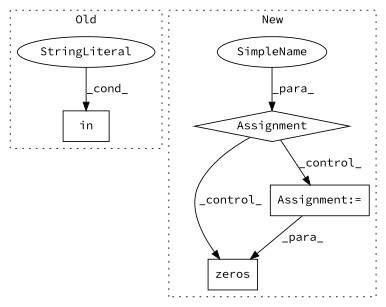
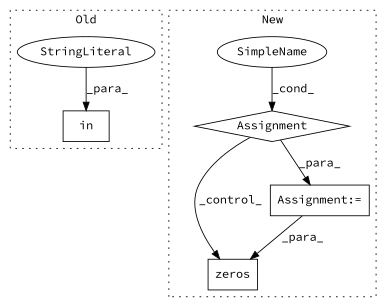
  digraph {
    fontname="Source Code Pro"
    node [fontname="Source Code Pro" s=18488 shape=box]
    edge [fontname="Source Code Pro"]
    n1 [a=105 l=20 label=in]
    n2 [a=45 l=6 label=StringLiteral shape=ellipse]
    n3 [a=32 l="6,1" label=zeros s="18548,18591"]
    n4 [a=7 l=1 label="Assignment:=" s=18541]
    n5 [a=42 label=SimpleName shape=ellipse s=""]
    n6 [a=25 l="4,2" label=Assignment s="18453,18523" shape=diamond]
    subgraph cluster_1 {
      label=Old
      style=dotted
      n1
      n2
    }
    subgraph cluster_2 {
      label=New
      style=dotted
      n3
      n4
      n5
      n6
    }
-   n2 -> n1 [label=_cond_]
+   n2 -> n1 [label=_para_]
    n4 -> n3 [label=_para_]
-   n5 -> n6 [label=_para_]
+   n5 -> n6 [label=_cond_]
    n6 -> n3 [label=_control_]
-   n6 -> n4 [label=_control_]
+   n6 -> n4 [label=_para_]
  }
